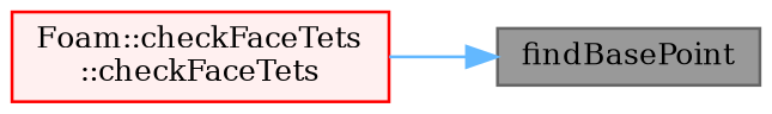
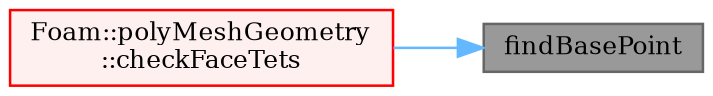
  digraph {
    rankdir=RL
    fontname="DejaVu Serif"
    node [fontname="DejaVu Serif" fontsize=10 shape=box style=filled]
    n1 [color=gray40 fillcolor=grey60 fontcolor=black height=0.2 label=findBasePoint width=0.4]
-   n2 [color=red fillcolor="#FFF0F0" height=0.2 label="Foam::checkFaceTets\l::checkFaceTets" width=0.4]
+   n2 [color=red fillcolor="#FFF0F0" height=0.2 label="Foam::polyMeshGeometry\l::checkFaceTets" width=0.4]
    n1 -> n2 [color=steelblue1 dir=back fontname="DejaVu Serif" fontsize=10 labelfontname=Helvetica labelfontsize=10 style=solid]
  }
